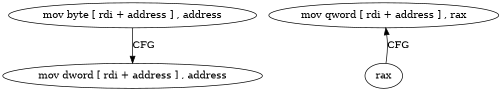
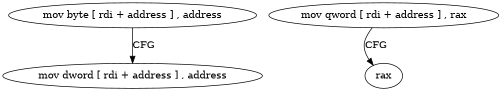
  digraph {
    n1 [label="mov byte [ rdi + address ] , address"]
    n2 [label="mov dword [ rdi + address ] , address"]
    n3 [label="mov qword [ rdi + address ] , rax"]
    n4 [label=rax]
    n1 -> n2 [label=CFG]
-   n4 -> n3 [label=CFG]
+   n3 -> n4 [label=CFG]
  }
